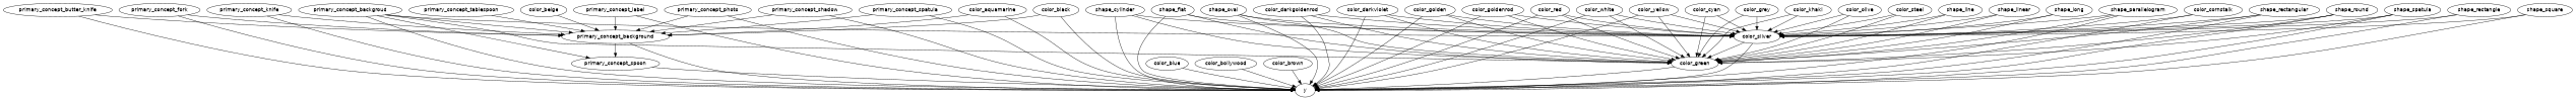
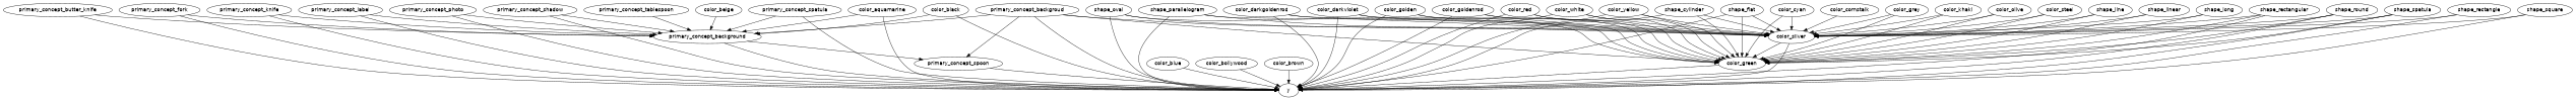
  strict digraph {
    fontname="DejaVu Sans"
    node [fontname="DejaVu Sans"]
    edge [fontname="DejaVu Sans"]
    primary_concept_backgroud
    y
    primary_concept_background
    primary_concept_spoon
    color_green
    color_silver
    primary_concept_butter_knife
    primary_concept_fork
    primary_concept_knife
    primary_concept_label
    primary_concept_photo
    primary_concept_shadow
    primary_concept_spatula
    color_aquamarine
    color_black
    color_blue
    color_bollywood
    color_brown
    color_cornstalk
    color_darkgoldenrod
    color_darkviolet
    color_golden
    color_goldenrod
    color_red
    color_white
    color_yellow
    shape_cylinder
    shape_flat
    shape_oval
    shape_parallelogram
    shape_rectangle
    shape_rectangular
    shape_round
    shape_spatula
    shape_square
    primary_concept_tablespoon
    color_beige
    color_cyan
    color_grey
    color_khaki
    color_olive
    color_steel
    shape_line
    shape_linear
    shape_long
    primary_concept_backgroud -> y
    primary_concept_backgroud -> primary_concept_background
    primary_concept_backgroud -> primary_concept_spoon
    primary_concept_backgroud -> color_green
    primary_concept_backgroud -> color_silver
    primary_concept_background -> y
    primary_concept_background -> primary_concept_spoon
    primary_concept_spoon -> y
    color_green -> y
    color_silver -> y
    color_silver -> color_green
    primary_concept_butter_knife -> y
    primary_concept_butter_knife -> primary_concept_background
    primary_concept_fork -> y
    primary_concept_fork -> primary_concept_background
    primary_concept_knife -> y
    primary_concept_knife -> primary_concept_background
    primary_concept_label -> y
    primary_concept_label -> primary_concept_background
    primary_concept_photo -> y
    primary_concept_photo -> primary_concept_background
    primary_concept_shadow -> y
    primary_concept_shadow -> primary_concept_background
    primary_concept_spatula -> y
    primary_concept_spatula -> primary_concept_background
    color_aquamarine -> y
    color_aquamarine -> primary_concept_background
    color_black -> y
    color_black -> primary_concept_background
    color_blue -> y
    color_bollywood -> y
    color_brown -> y
-   color_cornstalk -> y
    color_cornstalk -> color_silver
    color_darkgoldenrod -> y
    color_darkgoldenrod -> color_green
    color_darkgoldenrod -> color_silver
    color_darkviolet -> y
    color_darkviolet -> color_green
    color_darkviolet -> color_silver
    color_golden -> y
    color_golden -> color_green
    color_golden -> color_silver
    color_goldenrod -> y
    color_goldenrod -> color_green
    color_goldenrod -> color_silver
    color_red -> y
    color_red -> color_green
    color_red -> color_silver
    color_white -> y
    color_white -> color_green
    color_white -> color_silver
    color_yellow -> y
    color_yellow -> color_green
    color_yellow -> color_silver
    shape_cylinder -> y
    shape_cylinder -> color_green
    shape_cylinder -> color_silver
    shape_flat -> y
    shape_flat -> color_green
    shape_flat -> color_silver
    shape_oval -> y
    shape_oval -> color_green
    shape_oval -> color_silver
    shape_parallelogram -> y
    shape_parallelogram -> color_green
    shape_parallelogram -> color_silver
    shape_rectangle -> y
    shape_rectangle -> color_silver
    shape_rectangular -> y
    shape_rectangular -> color_green
    shape_rectangular -> color_silver
    shape_round -> y
    shape_round -> color_green
    shape_round -> color_silver
    shape_spatula -> y
    shape_spatula -> color_green
    shape_spatula -> color_silver
    shape_square -> y
    shape_square -> color_silver
    primary_concept_tablespoon -> primary_concept_background
    color_beige -> primary_concept_background
    color_cyan -> color_green
    color_cyan -> color_silver
    color_grey -> color_green
    color_grey -> color_silver
    color_khaki -> color_green
    color_khaki -> color_silver
    color_olive -> color_green
    color_olive -> color_silver
    color_steel -> color_green
    color_steel -> color_silver
    shape_line -> color_green
    shape_line -> color_silver
    shape_linear -> color_green
    shape_linear -> color_silver
    shape_long -> color_green
    shape_long -> color_silver
  }
